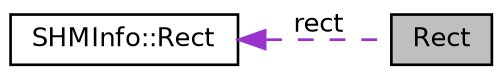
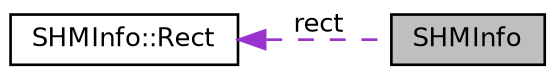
  digraph {
    rankdir=LR
    node [color=black fontname=Helvetica fontsize=10 shape=record style=filled]
-   n1 [fillcolor=grey75 fontcolor=black height=0.2 label=Rect width=0.4]
+   n1 [fillcolor=grey75 fontcolor=black height=0.2 label=SHMInfo width=0.4]
    n2 [fillcolor=white height=0.2 label="SHMInfo::Rect" width=0.4]
    n2 -> n1 [color=darkorchid3 dir=back fontname=Helvetica fontsize=10 label=" rect" labelfontname=Helvetica labelfontsize=10 style=dashed]
  }
